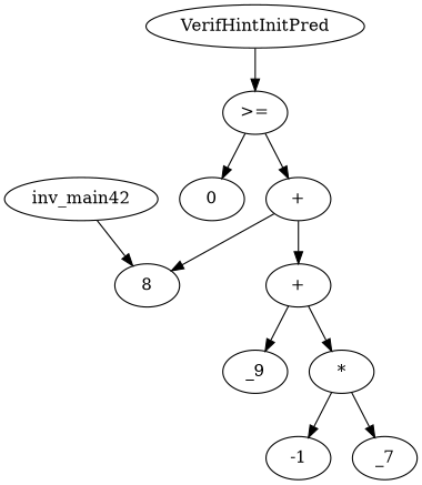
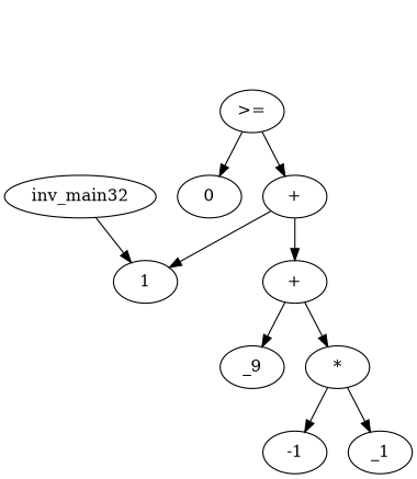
  digraph {
-   n1 [label=inv_main42]
-   n2 [label=8]
-   n3 [label=VerifHintInitPred]
+   n1 [label=inv_main32]
+   n2 [label=1]
    n4 [label=">="]
    n5 [label=0]
    n6 [label="+"]
    n7 [label="+"]
    n8 [label=_9]
    n9 [label="*"]
    n10 [label=-1]
-   n11 [label=_7]
+   n11 [label=_1]
    n1 -> n2
-   n3 -> n4
    n4 -> n5
    n4 -> n6
    n6 -> n2
    n6 -> n7
    n7 -> n8
    n7 -> n9
    n9 -> n10
    n9 -> n11
  }
